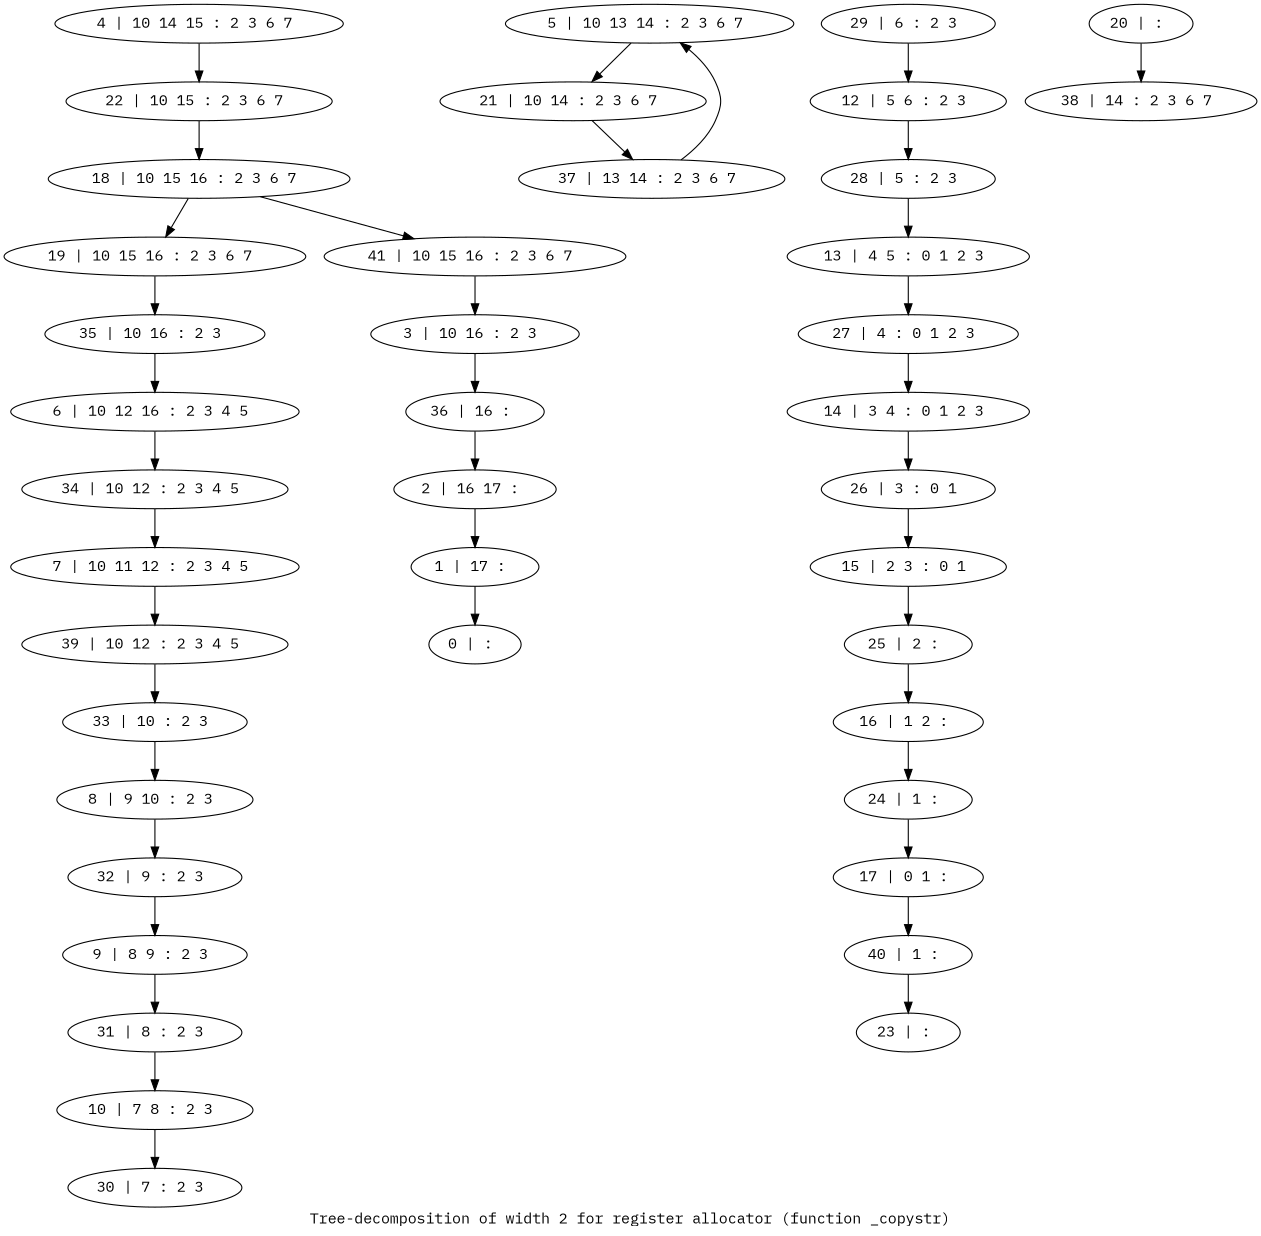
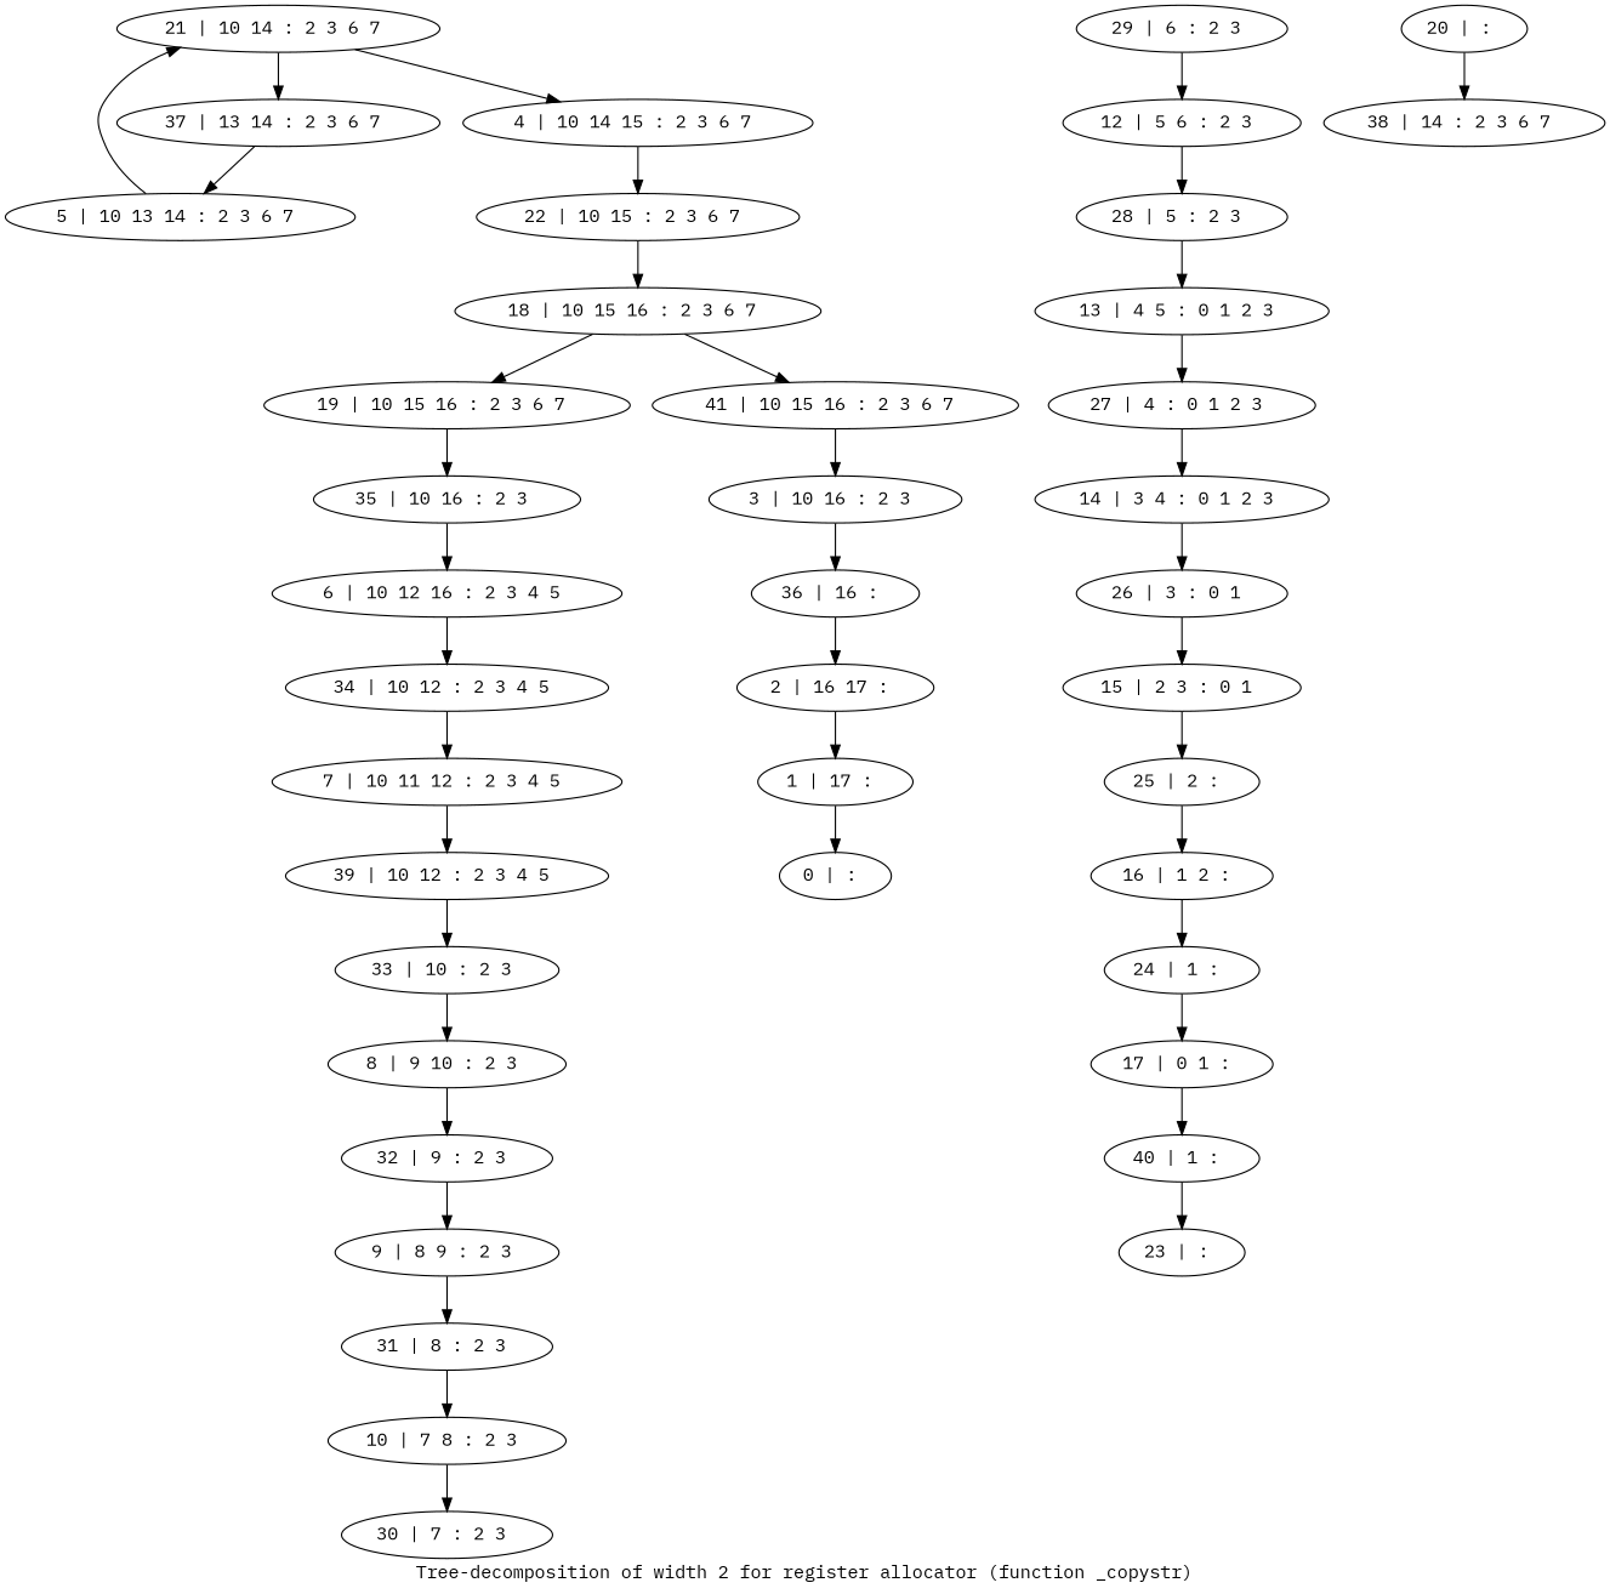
  digraph {
    fontname="IBM Plex Mono"
    label="Tree-decomposition of width 2 for register allocator (function _copystr)"
    node [fontname="IBM Plex Mono"]
    edge [fontname="IBM Plex Mono"]
    n1 [label="0 | : "]
    n2 [label="1 | 17 : "]
    n3 [label="2 | 16 17 : "]
    n4 [label="3 | 10 16 : 2 3 "]
    n5 [label="36 | 16 : "]
    n6 [label="4 | 10 14 15 : 2 3 6 7 "]
    n7 [label="22 | 10 15 : 2 3 6 7 "]
    n8 [label="18 | 10 15 16 : 2 3 6 7 "]
    n9 [label="5 | 10 13 14 : 2 3 6 7 "]
    n10 [label="21 | 10 14 : 2 3 6 7 "]
    n11 [label="37 | 13 14 : 2 3 6 7 "]
    n12 [label="6 | 10 12 16 : 2 3 4 5 "]
    n13 [label="34 | 10 12 : 2 3 4 5 "]
    n14 [label="7 | 10 11 12 : 2 3 4 5 "]
    n15 [label="39 | 10 12 : 2 3 4 5 "]
    n16 [label="33 | 10 : 2 3 "]
    n17 [label="8 | 9 10 : 2 3 "]
    n18 [label="32 | 9 : 2 3 "]
    n19 [label="9 | 8 9 : 2 3 "]
    n20 [label="31 | 8 : 2 3 "]
    n21 [label="10 | 7 8 : 2 3 "]
    n22 [label="30 | 7 : 2 3 "]
    n23 [label="29 | 6 : 2 3 "]
    n24 [label="12 | 5 6 : 2 3 "]
    n25 [label="28 | 5 : 2 3 "]
    n26 [label="13 | 4 5 : 0 1 2 3 "]
    n27 [label="27 | 4 : 0 1 2 3 "]
    n28 [label="14 | 3 4 : 0 1 2 3 "]
    n29 [label="26 | 3 : 0 1 "]
    n30 [label="15 | 2 3 : 0 1 "]
    n31 [label="25 | 2 : "]
    n32 [label="16 | 1 2 : "]
    n33 [label="24 | 1 : "]
    n34 [label="17 | 0 1 : "]
    n35 [label="40 | 1 : "]
    n36 [label="23 | : "]
    n37 [label="19 | 10 15 16 : 2 3 6 7 "]
    n38 [label="41 | 10 15 16 : 2 3 6 7 "]
    n39 [label="35 | 10 16 : 2 3 "]
    n40 [label="20 | : "]
    n41 [label="38 | 14 : 2 3 6 7 "]
    n2 -> n1
    n3 -> n2
    n4 -> n5
    n5 -> n3
    n6 -> n7
    n7 -> n8
    n8 -> n37
    n8 -> n38
    n9 -> n10
+   n10 -> n6
    n10 -> n11
    n11 -> n9
    n12 -> n13
    n13 -> n14
    n14 -> n15
    n15 -> n16
    n16 -> n17
    n17 -> n18
    n18 -> n19
    n19 -> n20
    n20 -> n21
    n21 -> n22
    n23 -> n24
    n24 -> n25
    n25 -> n26
    n26 -> n27
    n27 -> n28
    n28 -> n29
    n29 -> n30
    n30 -> n31
    n31 -> n32
    n32 -> n33
    n33 -> n34
    n34 -> n35
    n35 -> n36
    n37 -> n39
    n38 -> n4
    n39 -> n12
    n40 -> n41
  }
